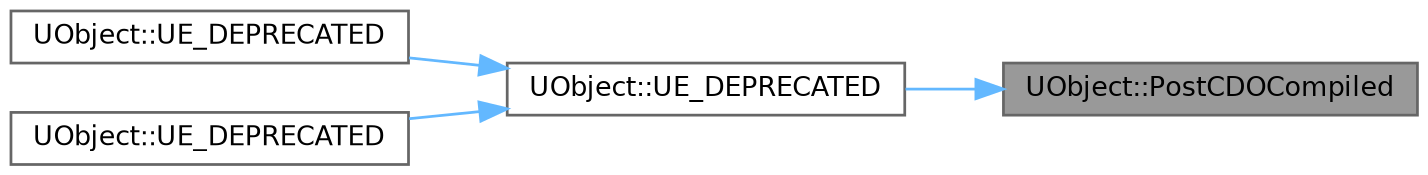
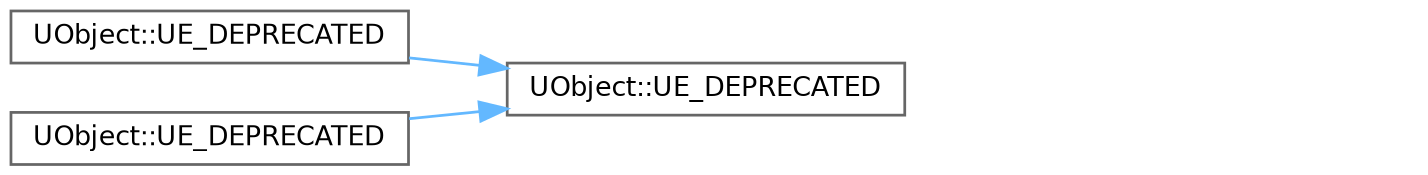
  digraph {
    rankdir=RL
    node [color=grey40 fillcolor=white fontname=Helvetica fontsize=10 shape=box style=filled]
    edge [color=steelblue1 dir=back fontname=Helvetica fontsize=10 labelfontname=Helvetica labelfontsize=10 style=solid]
-   n1 [color=gray40 fillcolor=grey60 fontcolor=black height=0.2 label="UObject::PostCDOCompiled" width=0.4]
    n2 [height=0.2 label="UObject::UE_DEPRECATED" width=0.4]
    n3 [height=0.2 label="UObject::UE_DEPRECATED" width=0.4]
    n4 [height=0.2 label="UObject::UE_DEPRECATED" width=0.4]
-   n1 -> n2
    n2 -> n3
    n2 -> n4
  }
